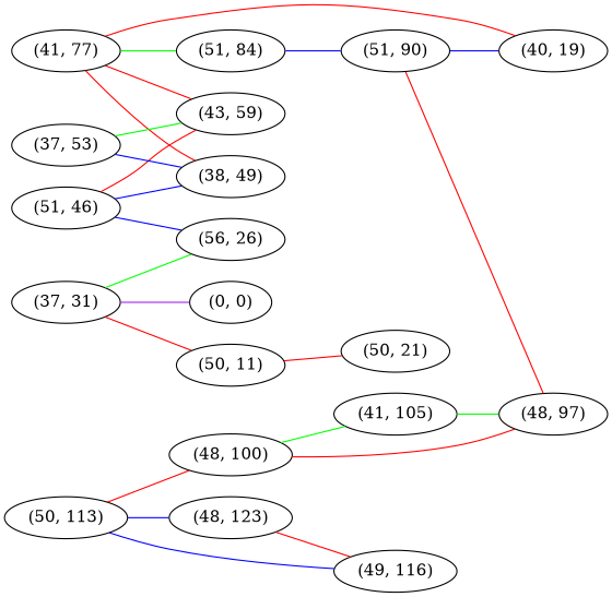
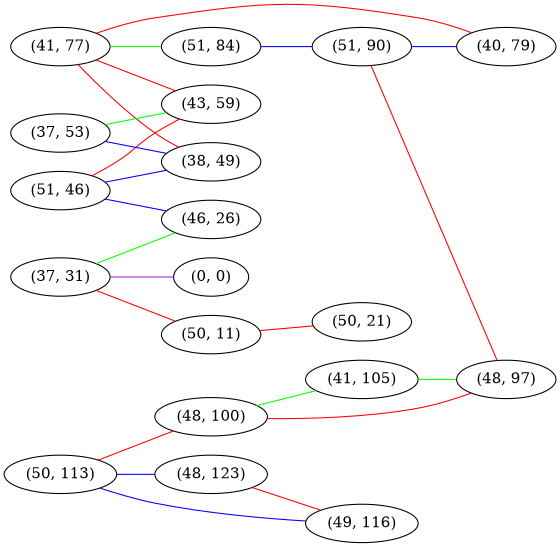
  graph {
    rankdir=LR
    edge [color=red weight=1]
    "(50, 113)"
    "(48, 100)"
    "(48, 123)"
    "(49, 116)"
    "(41, 105)"
    "(48, 97)"
    "(41, 77)"
    "(51, 84)"
-   "(40, 79)" [label="(40, 19)"]
+   "(40, 79)"
    "(43, 59)"
    "(38, 49)"
    "(51, 90)"
    "(37, 31)"
-   "(46, 26)" [label="(56, 26)"]
+   "(46, 26)"
    "(0, 0)"
    "(50, 11)"
    "(50, 21)"
    "(51, 46)"
    "(37, 53)"
    "(50, 113)" -- "(48, 100)"
    "(50, 113)" -- "(48, 123)" [color=blue weight=3]
    "(50, 113)" -- "(49, 116)" [color=blue weight=3]
    "(48, 100)" -- "(41, 105)" [color=green]
    "(48, 100)" -- "(48, 97)"
    "(48, 123)" -- "(49, 116)"
    "(41, 105)" -- "(48, 97)" [color=green weight=2]
    "(41, 77)" -- "(51, 84)" [color=green weight=2]
    "(41, 77)" -- "(40, 79)"
    "(41, 77)" -- "(43, 59)"
    "(41, 77)" -- "(38, 49)"
    "(51, 84)" -- "(51, 90)" [color=blue weight=3]
    "(51, 90)" -- "(48, 97)"
    "(51, 90)" -- "(40, 79)" [color=blue weight=3]
    "(37, 31)" -- "(46, 26)" [color=green]
    "(37, 31)" -- "(0, 0)" [color=purple weight=4]
    "(37, 31)" -- "(50, 11)"
    "(50, 11)" -- "(50, 21)"
    "(51, 46)" -- "(43, 59)"
    "(51, 46)" -- "(38, 49)" [color=blue weight=3]
    "(51, 46)" -- "(46, 26)" [color=blue weight=3]
    "(37, 53)" -- "(43, 59)" [color=green weight=2]
    "(37, 53)" -- "(38, 49)" [color=blue weight=3]
  }
